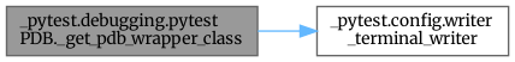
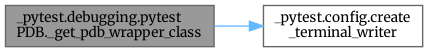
  digraph {
    rankdir=LR
    fontname=Merriweather
    node [fontname=Merriweather fontsize=10 shape=box style=filled]
    n1 [color=gray40 fillcolor=grey60 fontcolor=black height=0.2 label="_pytest.debugging.pytest\lPDB._get_pdb_wrapper_class" width=0.4]
-   n2 [color=grey40 fillcolor=white height=0.2 label="_pytest.config.writer\l_terminal_writer" width=0.4]
+   n2 [color=grey40 fillcolor=white height=0.2 label="_pytest.config.create\l_terminal_writer" width=0.4]
    n1 -> n2 [color=steelblue1 fontname=Merriweather fontsize=10 labelfontname=Helvetica labelfontsize=10 style=solid]
  }
